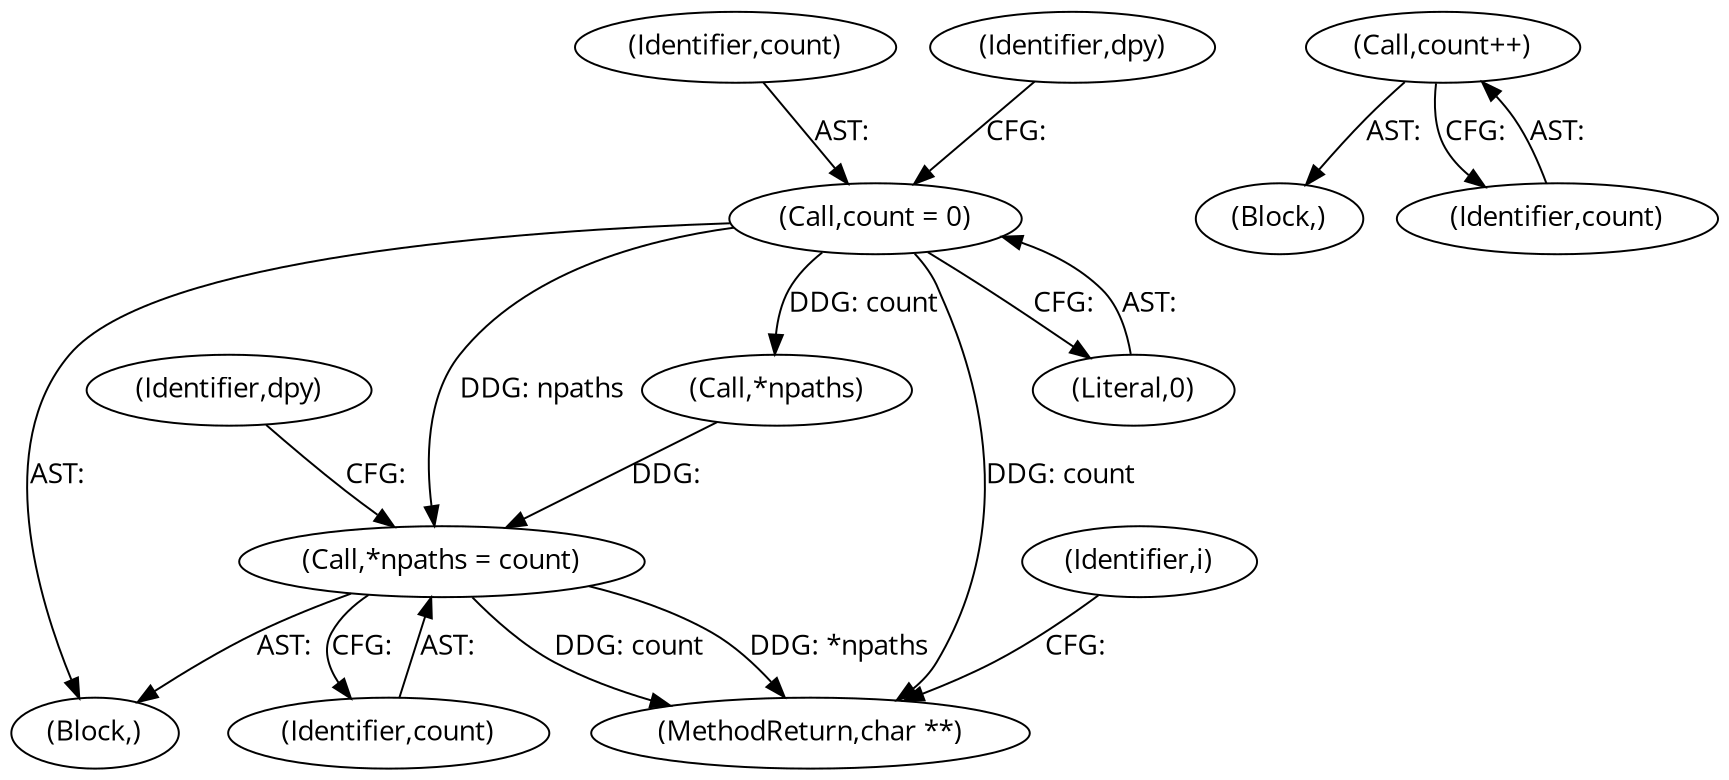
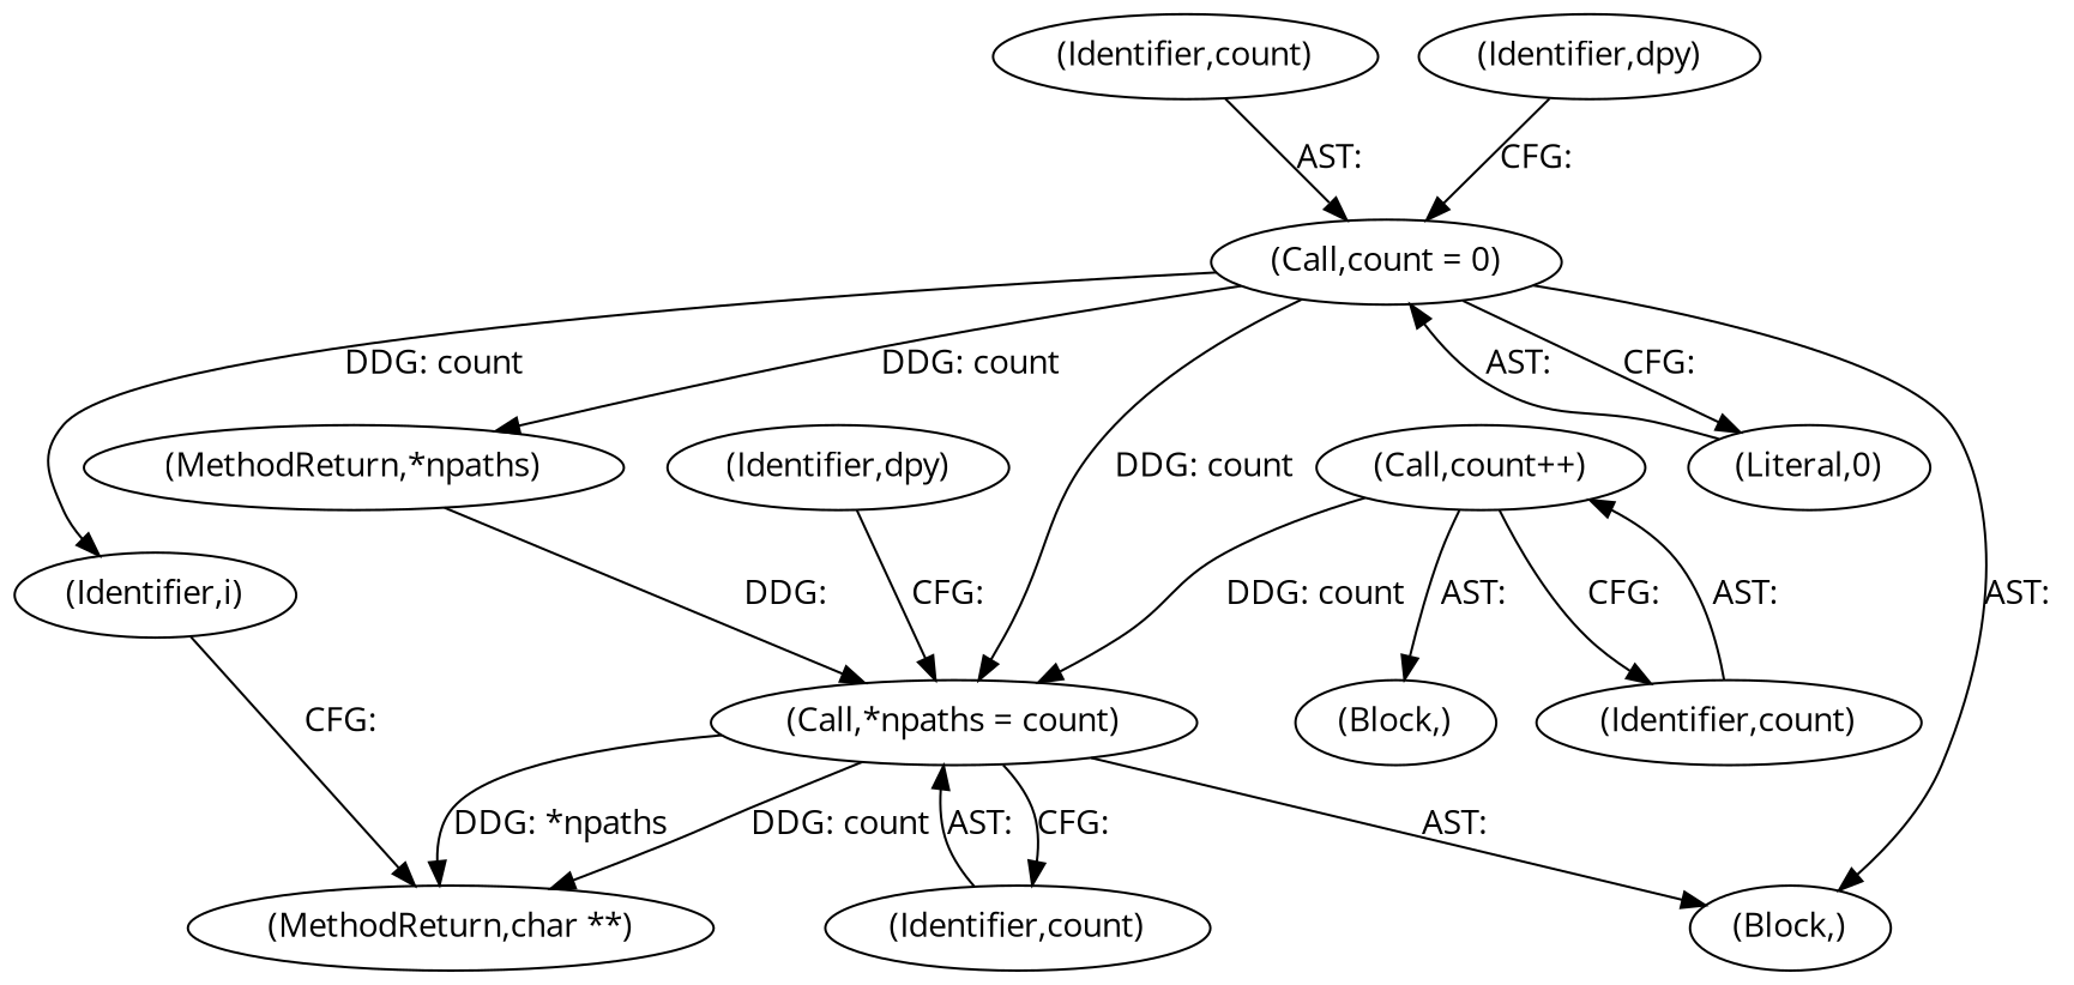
  digraph {
    fontname="Open Sans"
    node [fontname="Open Sans"]
    edge [fontname="Open Sans"]
    n1 [label="(Call,*npaths = count)"]
    n2 [label="(Block,)"]
    n3 [label="(Identifier,count)"]
    n4 [label="(MethodReturn,char **)"]
    n5 [label="(Call,count = 0)"]
    n6 [label="(Literal,0)"]
-   n7 [label="(Call,*npaths)"]
+   n7 [label="(MethodReturn,*npaths)"]
    n8 [label="(Call,count++)"]
    n9 [label="(Block,)"]
    n10 [label="(Identifier,count)"]
    n11 [label="(Identifier,i)"]
    n12 [label="(Identifier,dpy)"]
    n13 [label="(Identifier,count)"]
    n14 [label="(Identifier,dpy)"]
    n1 -> n2 [label="AST: "]
    n1 -> n3 [label="CFG: "]
    n1 -> n4 [label="DDG: *npaths"]
    n1 -> n4 [label="DDG: count"]
    n3 -> n1 [label="AST: "]
-   n5 -> n1 [label="DDG: npaths"]
+   n5 -> n1 [label="DDG: count"]
    n5 -> n2 [label="AST: "]
-   n5 -> n4 [label="DDG: count"]
+   n5 -> n11 [label="DDG: count"]
    n5 -> n6 [label="CFG: "]
    n5 -> n7 [label="DDG: count"]
    n6 -> n5 [label="AST: "]
    n7 -> n1 [label="DDG: "]
+   n8 -> n1 [label="DDG: count"]
    n8 -> n9 [label="AST: "]
    n8 -> n10 [label="CFG: "]
    n10 -> n8 [label="AST: "]
    n11 -> n4 [label="CFG: "]
    n12 -> n1 [label="CFG: "]
    n13 -> n5 [label="AST: "]
    n14 -> n5 [label="CFG: "]
  }
